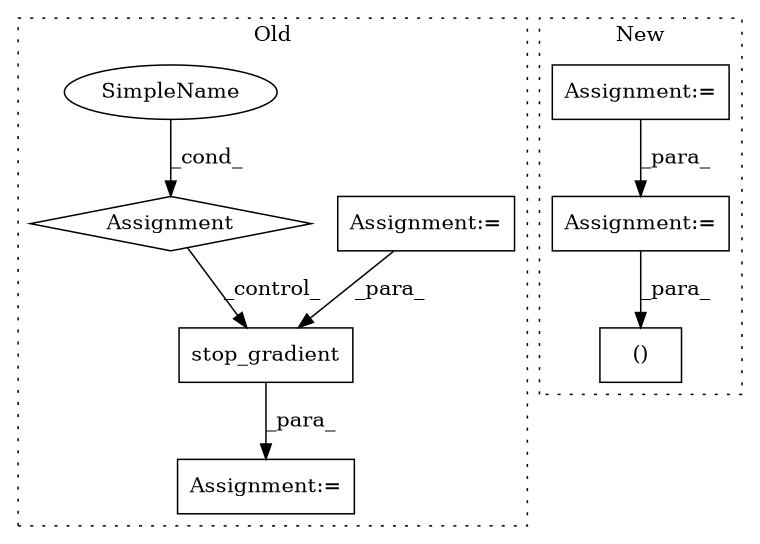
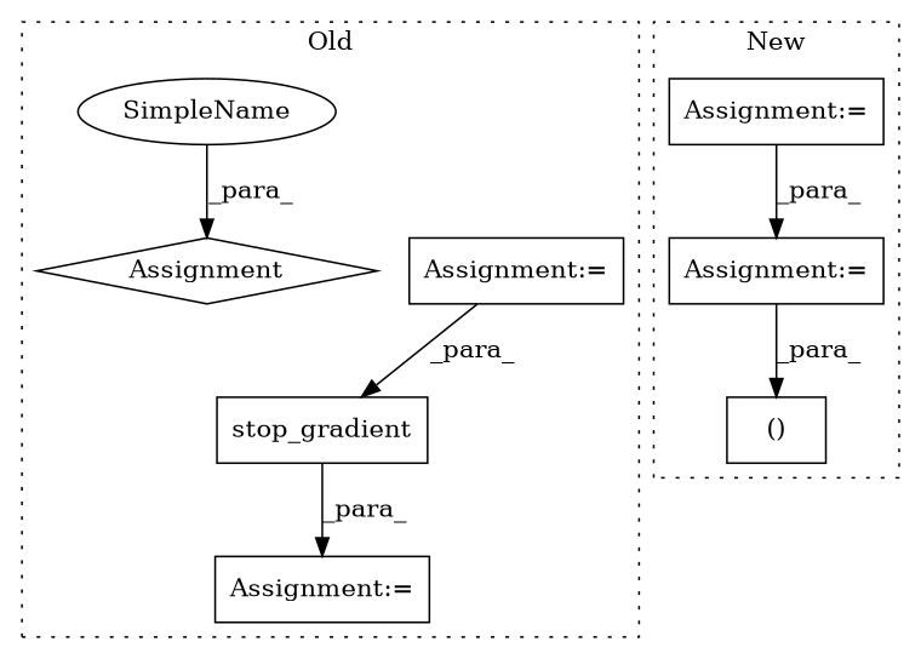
  digraph {
    node [a=7 l=1 shape=box]
    n1 [a=32 l="14,1" label=stop_gradient s="25688,25772"]
    n2 [label="Assignment:=" s=25452]
    n3 [l=15 label="Assignment:=" s=25662]
    n4 [a=25 l=82 label=Assignment s=25837 shape=diamond]
    n5 [a=42 l=5 label=SimpleName s=25914 shape=ellipse]
    n6 [a=106 l=102 label="()" s=25781]
    n7 [label="Assignment:=" s=25405]
    n8 [label="Assignment:=" s=25636]
    subgraph cluster_1 {
      label=Old
      style=dotted
      n1
      n2
      n3
      n4
      n5
    }
    subgraph cluster_2 {
      label=New
      style=dotted
      n6
      n7
      n8
    }
    n1 -> n3 [label=_para_]
    n2 -> n1 [label=_para_]
-   n4 -> n1 [label=_control_]
-   n5 -> n4 [label=_cond_]
+   n5 -> n4 [label=_para_]
    n7 -> n8 [label=_para_]
    n8 -> n6 [label=_para_]
  }
